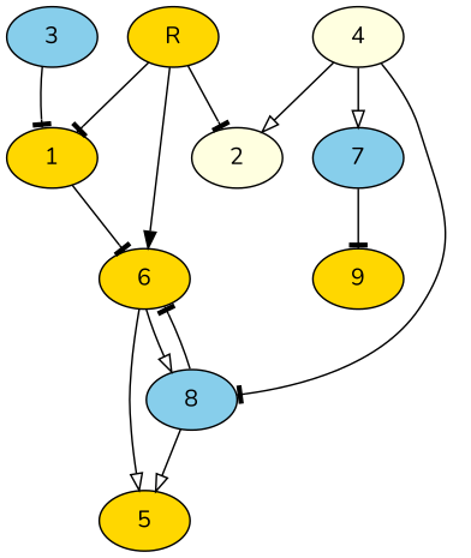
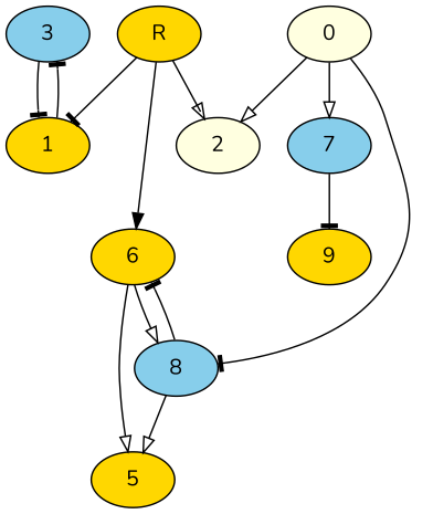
  digraph {
    fontname=Nunito
    node [fillcolor=gold fontname=Nunito style=filled]
    edge [arrowhead=tee fontname=Nunito]
    3 [fillcolor=skyblue]
    1
-   4 [fillcolor=lightyellow]
+   4 [fillcolor=lightyellow label=0]
    2 [fillcolor=lightyellow]
    7 [fillcolor=skyblue]
    8 [fillcolor=skyblue]
    9
    5
    6
    R
    3 -> 1
-   1 -> 6
+   1 -> 3
    4 -> 2 [arrowhead=onormal]
    4 -> 7 [arrowhead=onormal]
    4 -> 8
    7 -> 9
    8 -> 5 [arrowhead=onormal]
    8 -> 6
    6 -> 8 [arrowhead=onormal]
    6 -> 5 [arrowhead=onormal]
    R -> 1
-   R -> 2
+   R -> 2 [arrowhead=onormal]
    R -> 6 [arrowhead=normal]
  }
